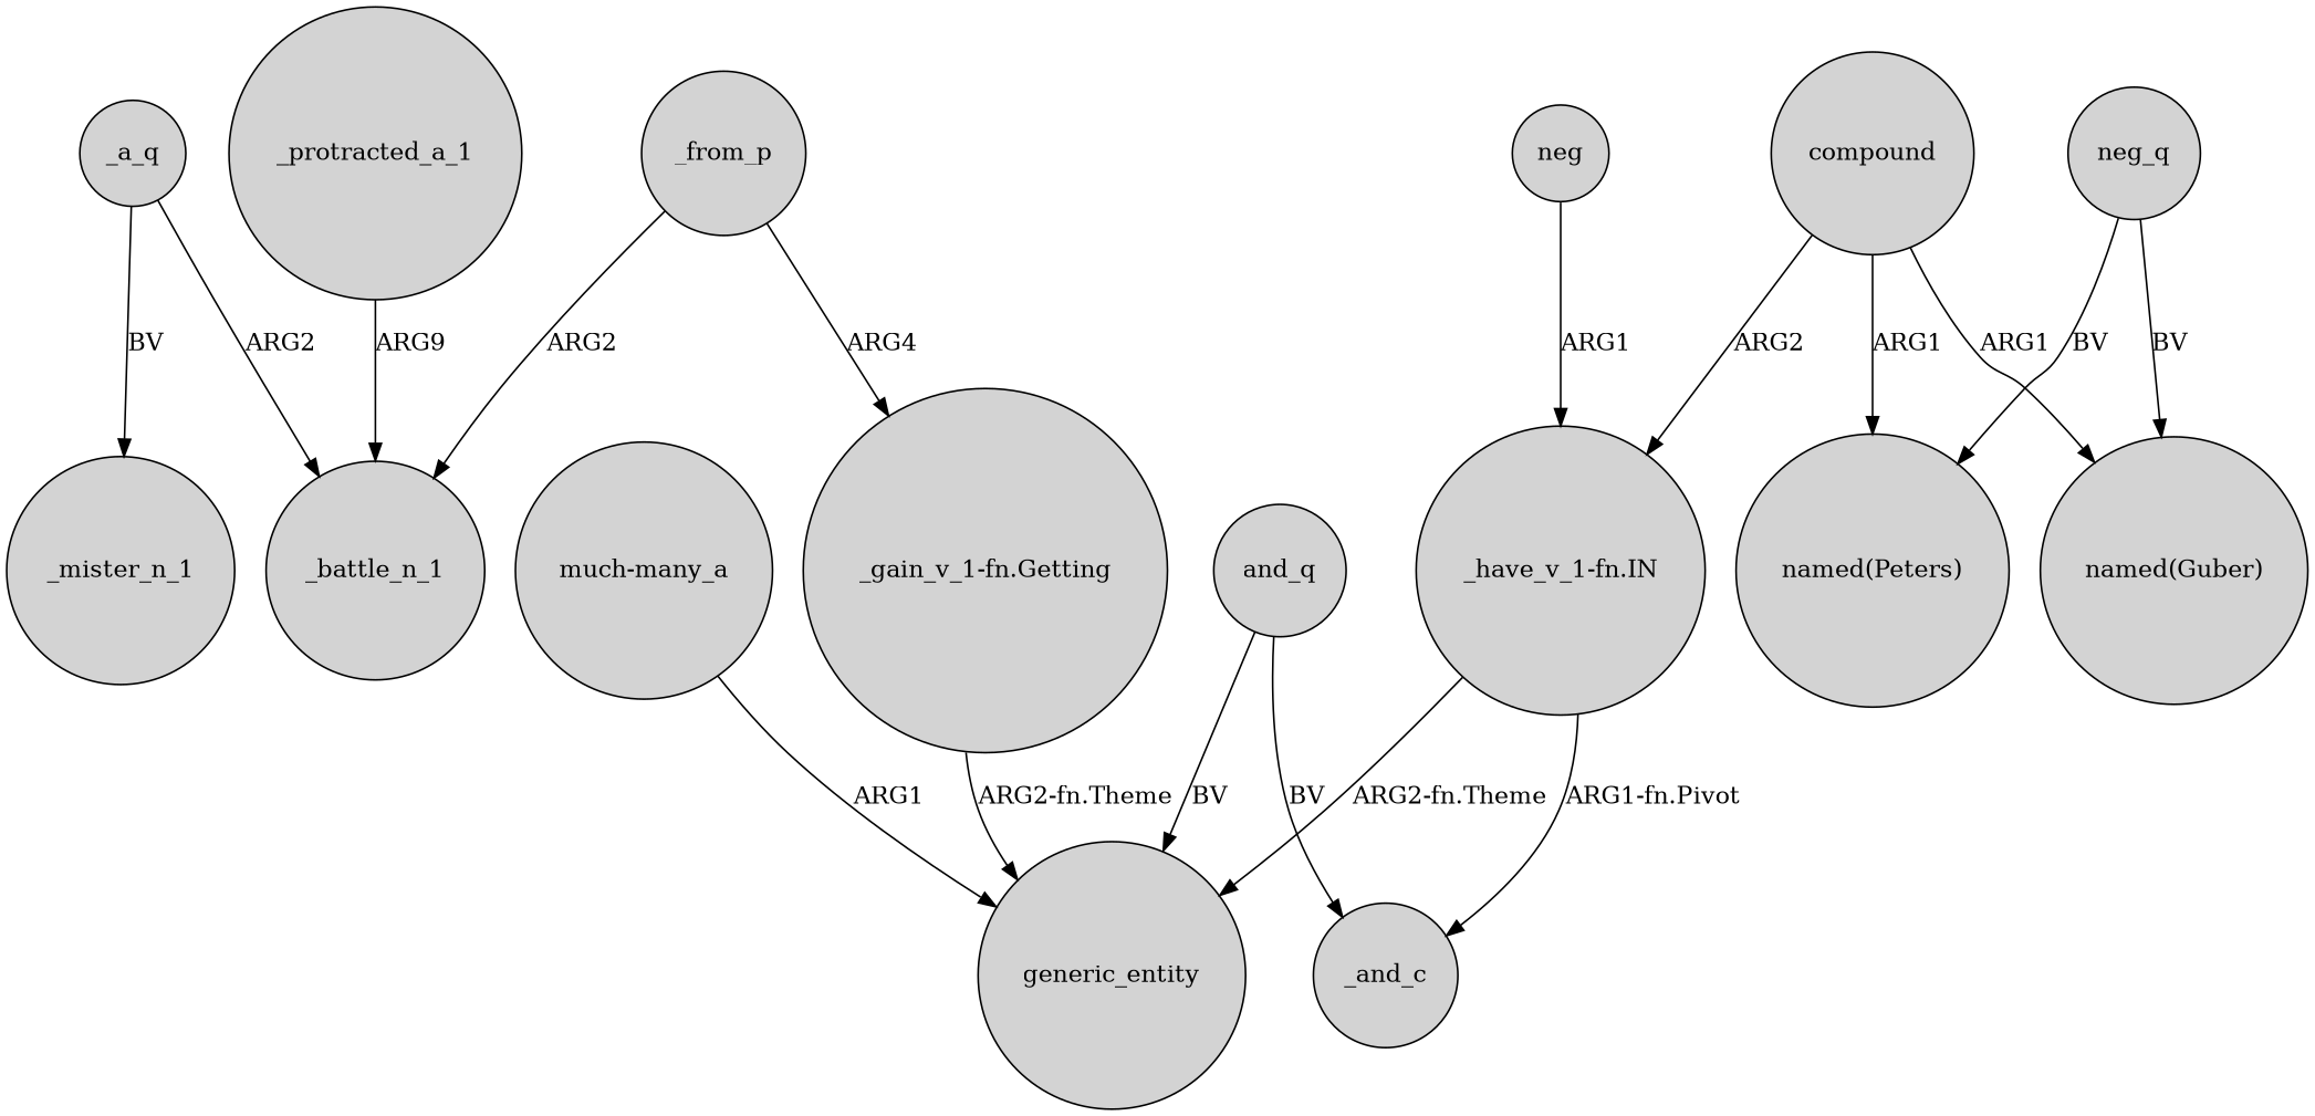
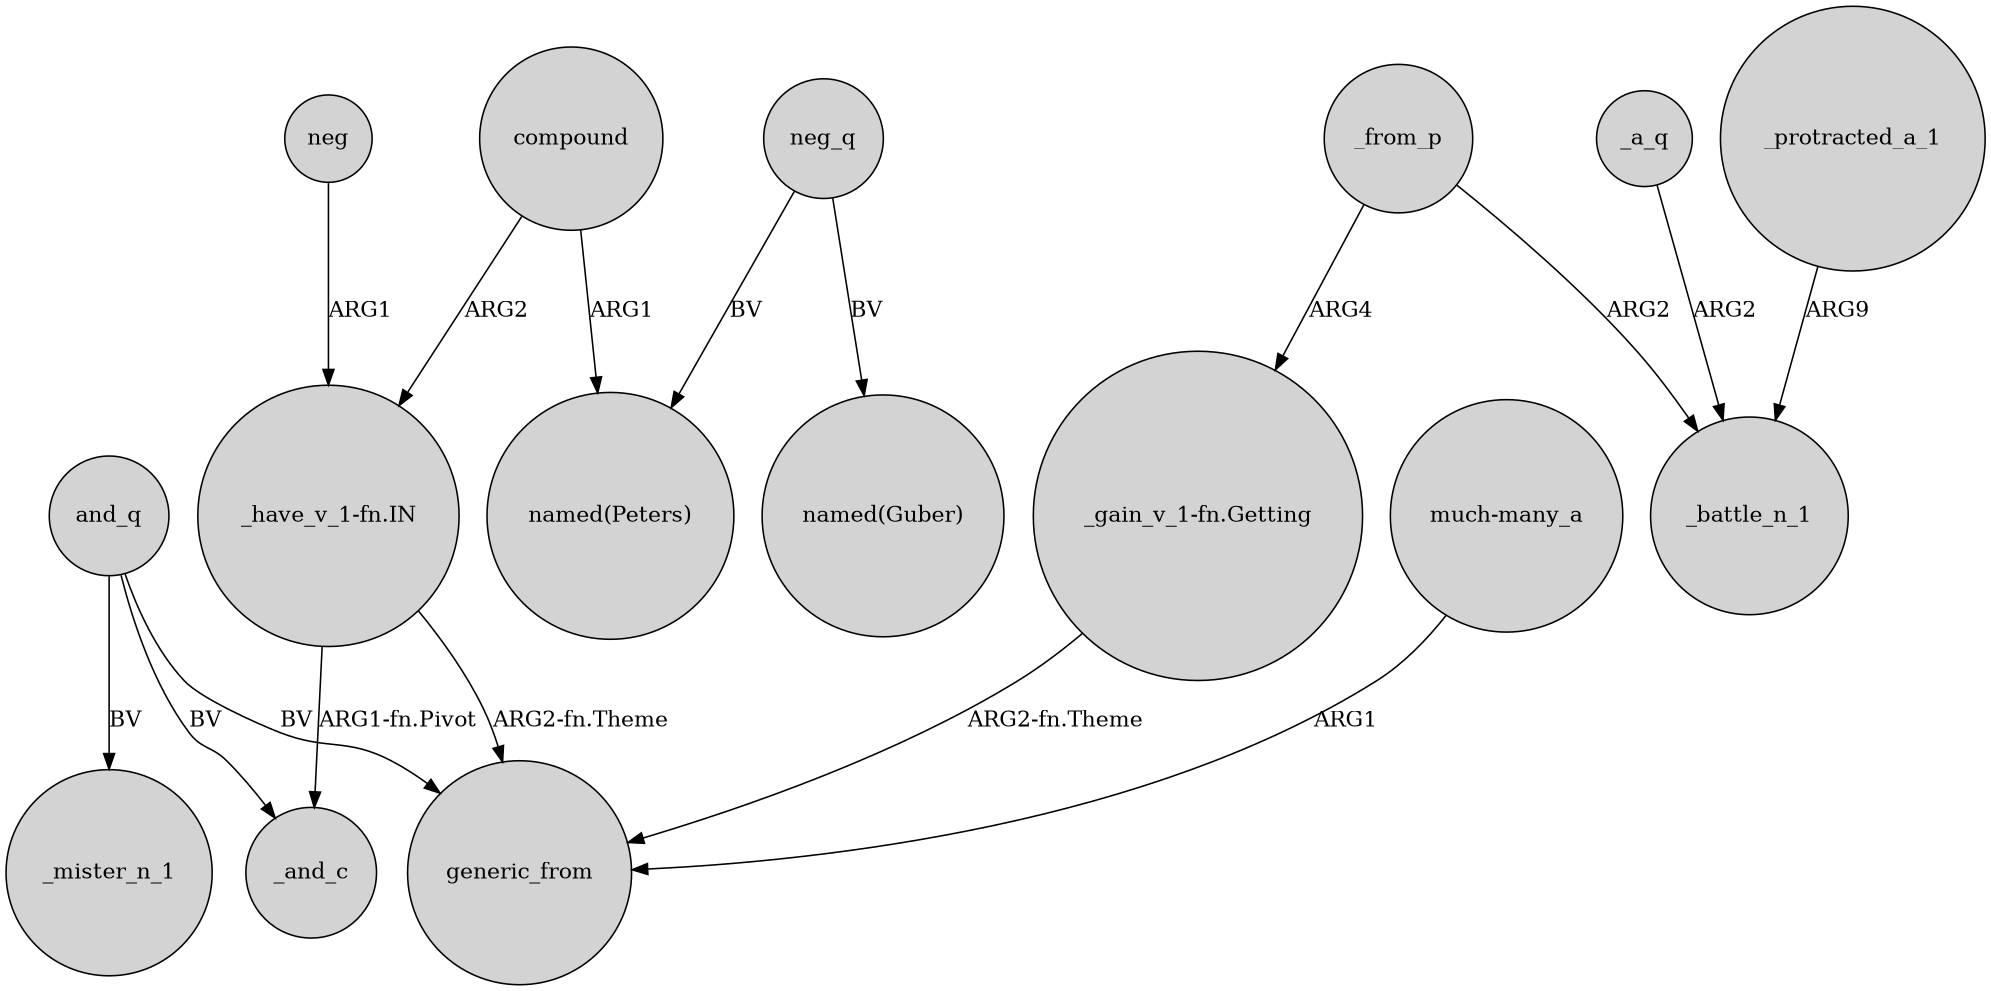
  digraph {
    node [shape=circle style=filled]
    n1 [label=and_q]
    _mister_n_1
    _and_c
-   generic_entity
+   generic_entity [label=generic_from]
    compound
    "named(Guber)"
    "named(Peters)"
    "_have_v_1-fn.IN"
    _a_q
    _battle_n_1
    _from_p
    "_gain_v_1-fn.Getting"
    _protracted_a_1
    n14 [label=neg_q]
    neg
    "much-many_a"
-   _a_q -> _mister_n_1 [label=BV]
+   n1 -> _mister_n_1 [label=BV]
    n1 -> _and_c [label=BV]
    n1 -> generic_entity [label=BV]
-   compound -> "named(Guber)" [label=ARG1]
    compound -> "named(Peters)" [label=ARG1]
    compound -> "_have_v_1-fn.IN" [label=ARG2]
    "_have_v_1-fn.IN" -> _and_c [label="ARG1-fn.Pivot"]
    "_have_v_1-fn.IN" -> generic_entity [label="ARG2-fn.Theme"]
    _a_q -> _battle_n_1 [label=ARG2]
    _from_p -> _battle_n_1 [label=ARG2]
    _from_p -> "_gain_v_1-fn.Getting" [label=ARG4]
    "_gain_v_1-fn.Getting" -> generic_entity [label="ARG2-fn.Theme"]
    _protracted_a_1 -> _battle_n_1 [label=ARG9]
    n14 -> "named(Guber)" [label=BV]
    n14 -> "named(Peters)" [label=BV]
    neg -> "_have_v_1-fn.IN" [label=ARG1]
    "much-many_a" -> generic_entity [label=ARG1]
  }
